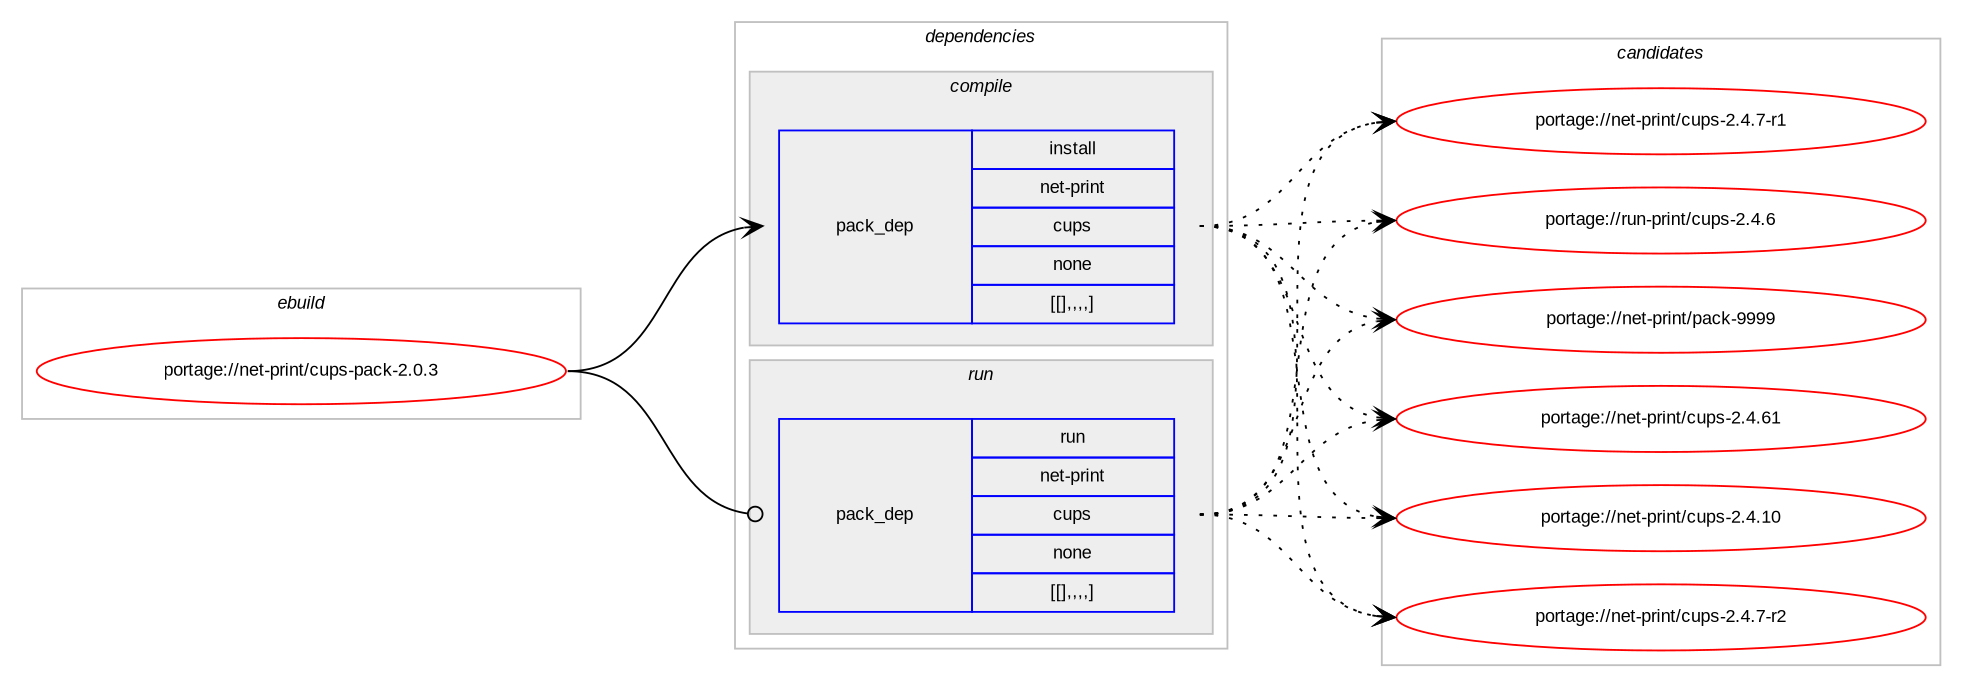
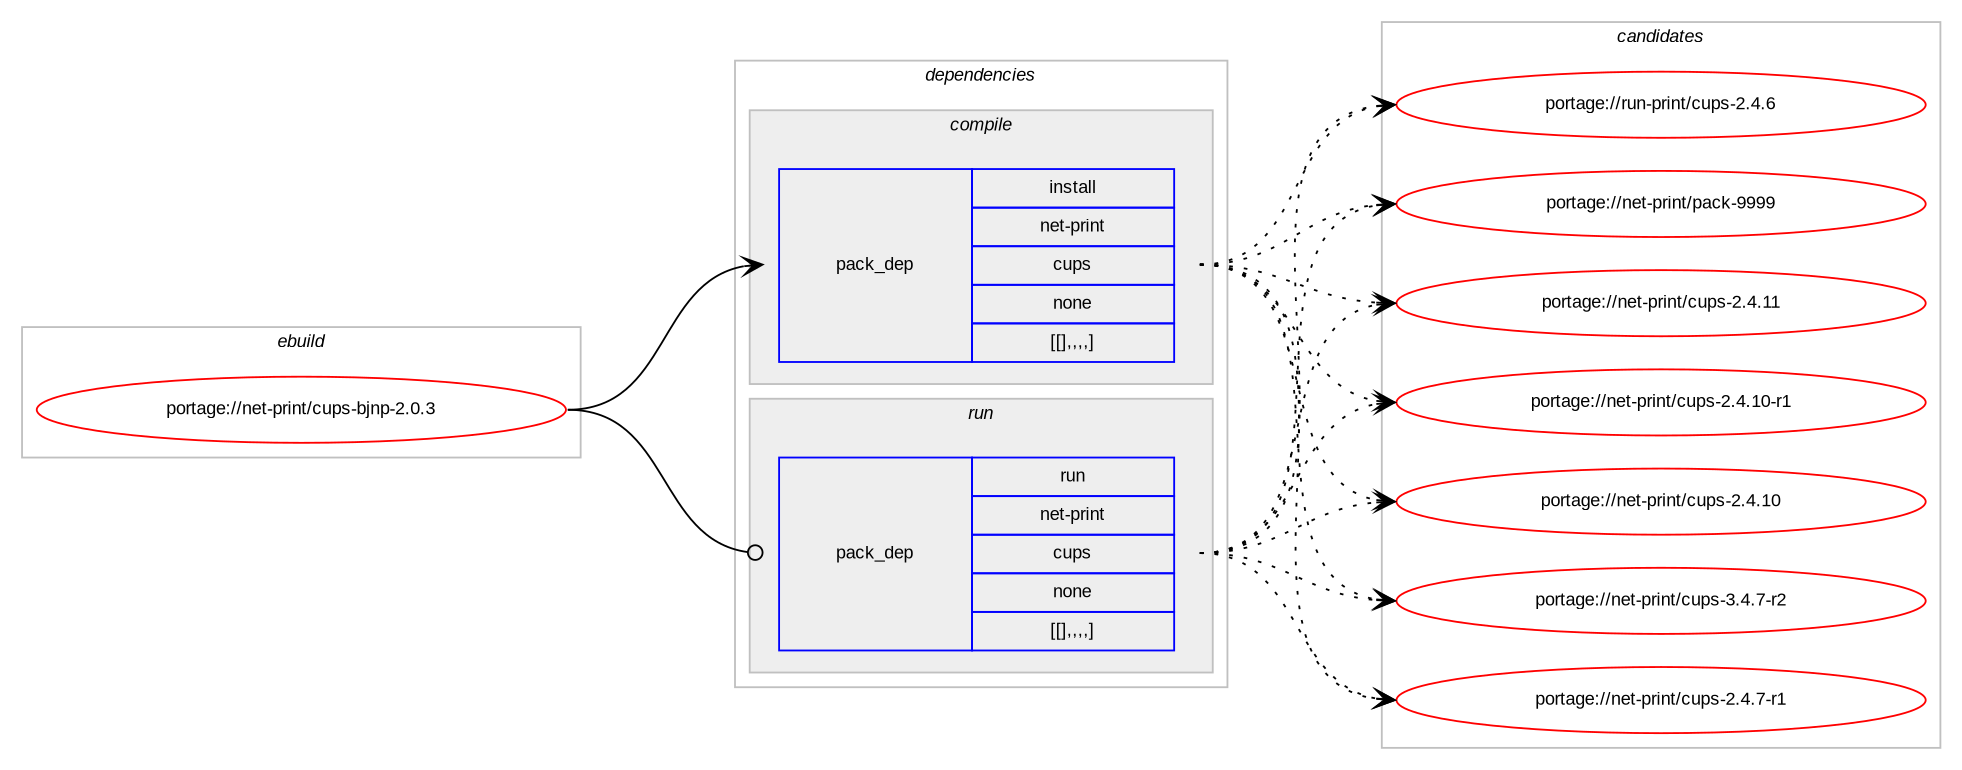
  digraph {
    compound=true
    concentrate=true
    fontname="Liberation Sans"
    fontsize=10
    newrank=true
    rankdir=LR
    ranksep=1.5
    node [color=red fontname="Liberation Sans" fontsize=10]
    edge [arrowhead=vee fontname="Liberation Sans" headport=w style=dotted tailport=e weight=100]
-   n1 [label="portage://net-print/cups-pack-2.0.3" width=4]
+   n1 [label="portage://net-print/cups-bjnp-2.0.3" width=4]
    n2 [color=blue label=<<TABLE BORDER="0" CELLBORDER="1" CELLSPACING="0" CELLPADDING="4" WIDTH="220"><TR><TD ROWSPAN="6" CELLPADDING="30">pack_dep</TD></TR><TR><TD WIDTH="110">install</TD></TR><TR><TD>net-print</TD></TR><TR><TD>cups</TD></TR><TR><TD>none</TD></TR><TR><TD>[[],,,,]</TD></TR></TABLE>> shape=none]
    n3 [color=blue label=<<TABLE BORDER="0" CELLBORDER="1" CELLSPACING="0" CELLPADDING="4" WIDTH="220"><TR><TD ROWSPAN="6" CELLPADDING="30">pack_dep</TD></TR><TR><TD WIDTH="110">run</TD></TR><TR><TD>net-print</TD></TR><TR><TD>cups</TD></TR><TR><TD>none</TD></TR><TR><TD>[[],,,,]</TD></TR></TABLE>> shape=none]
    n4 [label="portage://net-print/pack-9999" width=4]
-   n5 [label="portage://net-print/cups-2.4.61" width=4]
+   n5 [label="portage://net-print/cups-2.4.11" width=4]
+   n6 [label="portage://net-print/cups-2.4.10-r1" width=4]
    n7 [label="portage://net-print/cups-2.4.10" width=4]
-   n8 [label="portage://net-print/cups-2.4.7-r2" width=4]
+   n8 [label="portage://net-print/cups-3.4.7-r2" width=4]
    n9 [label="portage://net-print/cups-2.4.7-r1" width=4]
    n10 [label="portage://run-print/cups-2.4.6" width=4]
    subgraph cluster_1 {
      color=gray
      label=<<i>ebuild</i>>
      n1
    }
    subgraph cluster_2 {
      color=gray
      label=<<i>dependencies</i>>
      subgraph cluster_3 {
        color=gray
        fillcolor="#eeeeee"
        label=<<i>compile</i>>
        style=filled
        subgraph sub_4 {
          color=gray
          fillcolor="#eeeeee"
          label=<<i>compile</i>>
          style=filled
          n2
        }
      }
      subgraph cluster_5 {
        color=gray
        fillcolor="#eeeeee"
        label=<<i>compile and run</i>>
        style=filled
      }
      subgraph cluster_6 {
        color=gray
        fillcolor="#eeeeee"
        label=<<i>run</i>>
        style=filled
        subgraph sub_7 {
          color=gray
          fillcolor="#eeeeee"
          label=<<i>run</i>>
          style=filled
          n3
        }
      }
    }
    subgraph cluster_8 {
      color=gray
      label=<<i>candidates</i>>
      rank=same
      subgraph sub_9 {
        color=black
        label=<<i>candidates</i>>
        nodesep=1
        rank=same
        n4
        n5
+       n6
        n7
        n8
        n9
        n10
      }
      subgraph sub_10 {
        color=black
        label=<<i>candidates</i>>
        nodesep=1
        rank=same
        n4
        n5
+       n6
        n7
        n8
        n9
        n10
      }
    }
    n1 -> n2 [style=solid weight=20]
    n1 -> n3 [arrowhead=odot style=solid weight=20]
    n2 -> n4
    n2 -> n5
+   n2 -> n6
    n2 -> n7
    n2 -> n8
    n2 -> n9
    n2 -> n10
    n3 -> n4
    n3 -> n5
+   n3 -> n6
    n3 -> n7
    n3 -> n8
    n3 -> n9
    n3 -> n10
  }
